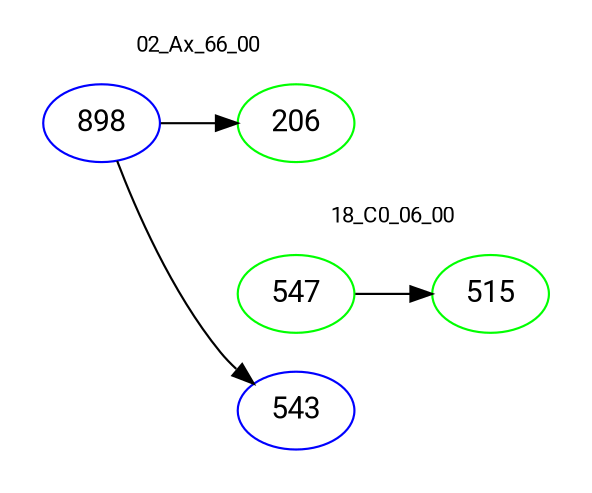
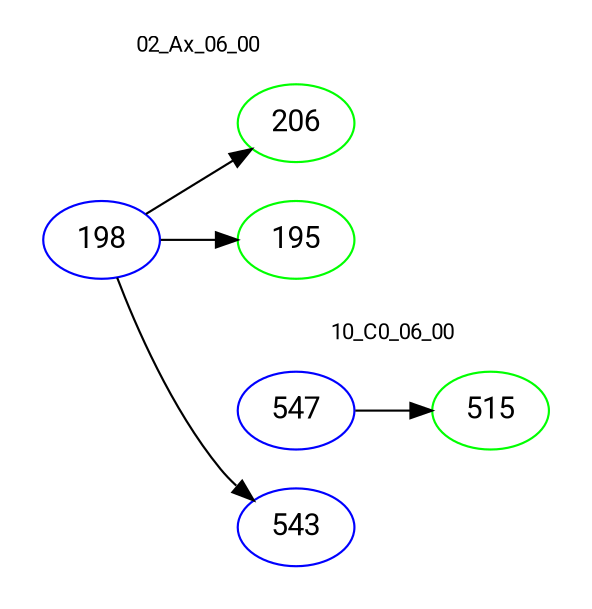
  digraph {
    fontname=Roboto
    rankdir=LR
    node [color=blue fontname=Roboto]
    edge [color=black fontname=Roboto]
-   n1 [label=898]
+   n1 [label=198]
+   n2 [color=green label=195]
    n3 [color=green label=206]
-   n4 [color=green label=547]
+   n4 [label=547]
    n5 [color=green label=515]
    n6 [label=543]
    subgraph cluster_1 {
      color=white
      fontsize=10
-     label="02_Ax_66_00"
+     label="02_Ax_06_00"
      n1
+     n2
      n3
    }
    subgraph cluster_2 {
      color=white
      fontsize=10
-     label="18_C0_06_00"
+     label="10_C0_06_00"
      n4
      n5
      n6
    }
+   n1 -> n2
    n1 -> n3
    n1 -> n6
    n4 -> n5
  }
